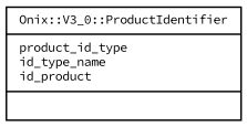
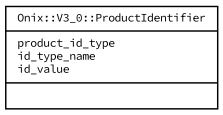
  digraph {
    fontname="Source Code Pro"
    fontsize=8
-   n1 [fontname="Source Code Pro" fontsize=8 label="{Onix::V3_0::ProductIdentifier\l|product_id_type\lid_type_name\lid_product\l|\l}" shape=record]
+   n1 [fontname="Source Code Pro" fontsize=8 label="{Onix::V3_0::ProductIdentifier\l|product_id_type\lid_type_name\lid_value\l|\l}" shape=record]
  }
